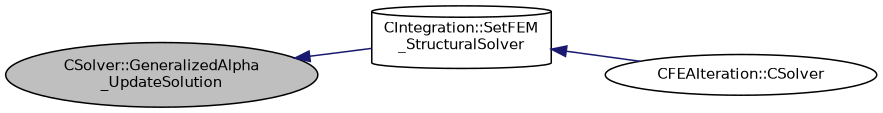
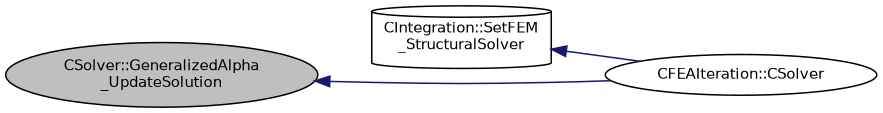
  digraph {
    rankdir=LR
    node [color=black fillcolor=white fontname=Helvetica fontsize=10 shape=ellipse style=filled]
    edge [color=midnightblue dir=back fontname=Helvetica fontsize=10 labelfontname=Helvetica labelfontsize=10 style=solid]
    n1 [fillcolor=grey75 fontcolor=black height=0.2 label="CSolver::GeneralizedAlpha\l_UpdateSolution" width=0.4]
    n2 [height=0.2 label="CIntegration::SetFEM\l_StructuralSolver" shape=cylinder width=0.4]
    n3 [height=0.2 label="CFEAIteration::CSolver" width=0.4]
-   n1 -> n2
+   n1 -> n3
    n2 -> n3
  }
